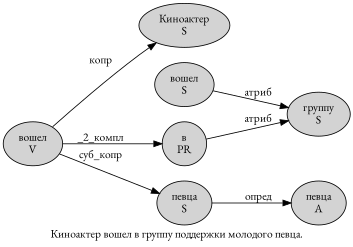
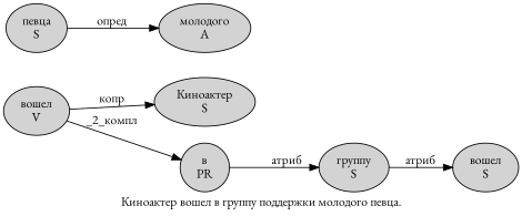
  digraph {
    fontname="EB Garamond"
    label="Киноактер вошел в группу поддержки молодого певца."
    rankdir=LR
    node [fillcolor=lightgray fontname="EB Garamond" penwidth=1 shape=ellipse style=filled]
    edge [fontname="EB Garamond"]
    n1 [label="Киноактер\nS"]
    n2 [label="вошел\nV"]
    n3 [label="в\nPR"]
    n4 [label="певца\nS"]
    n5 [label="группу\nS"]
-   n6 [label="певца\nA"]
+   n6 [label="молодого\nA"]
    n7 [label="вошел\nS"]
    n2 -> n1 [label="копр"]
    n2 -> n3 [label="_2_компл"]
-   n2 -> n4 [label="суб_копр"]
    n3 -> n5 [label="атриб"]
    n4 -> n6 [label="опред"]
-   n7 -> n5 [label="атриб"]
+   n5 -> n7 [label="атриб"]
  }
